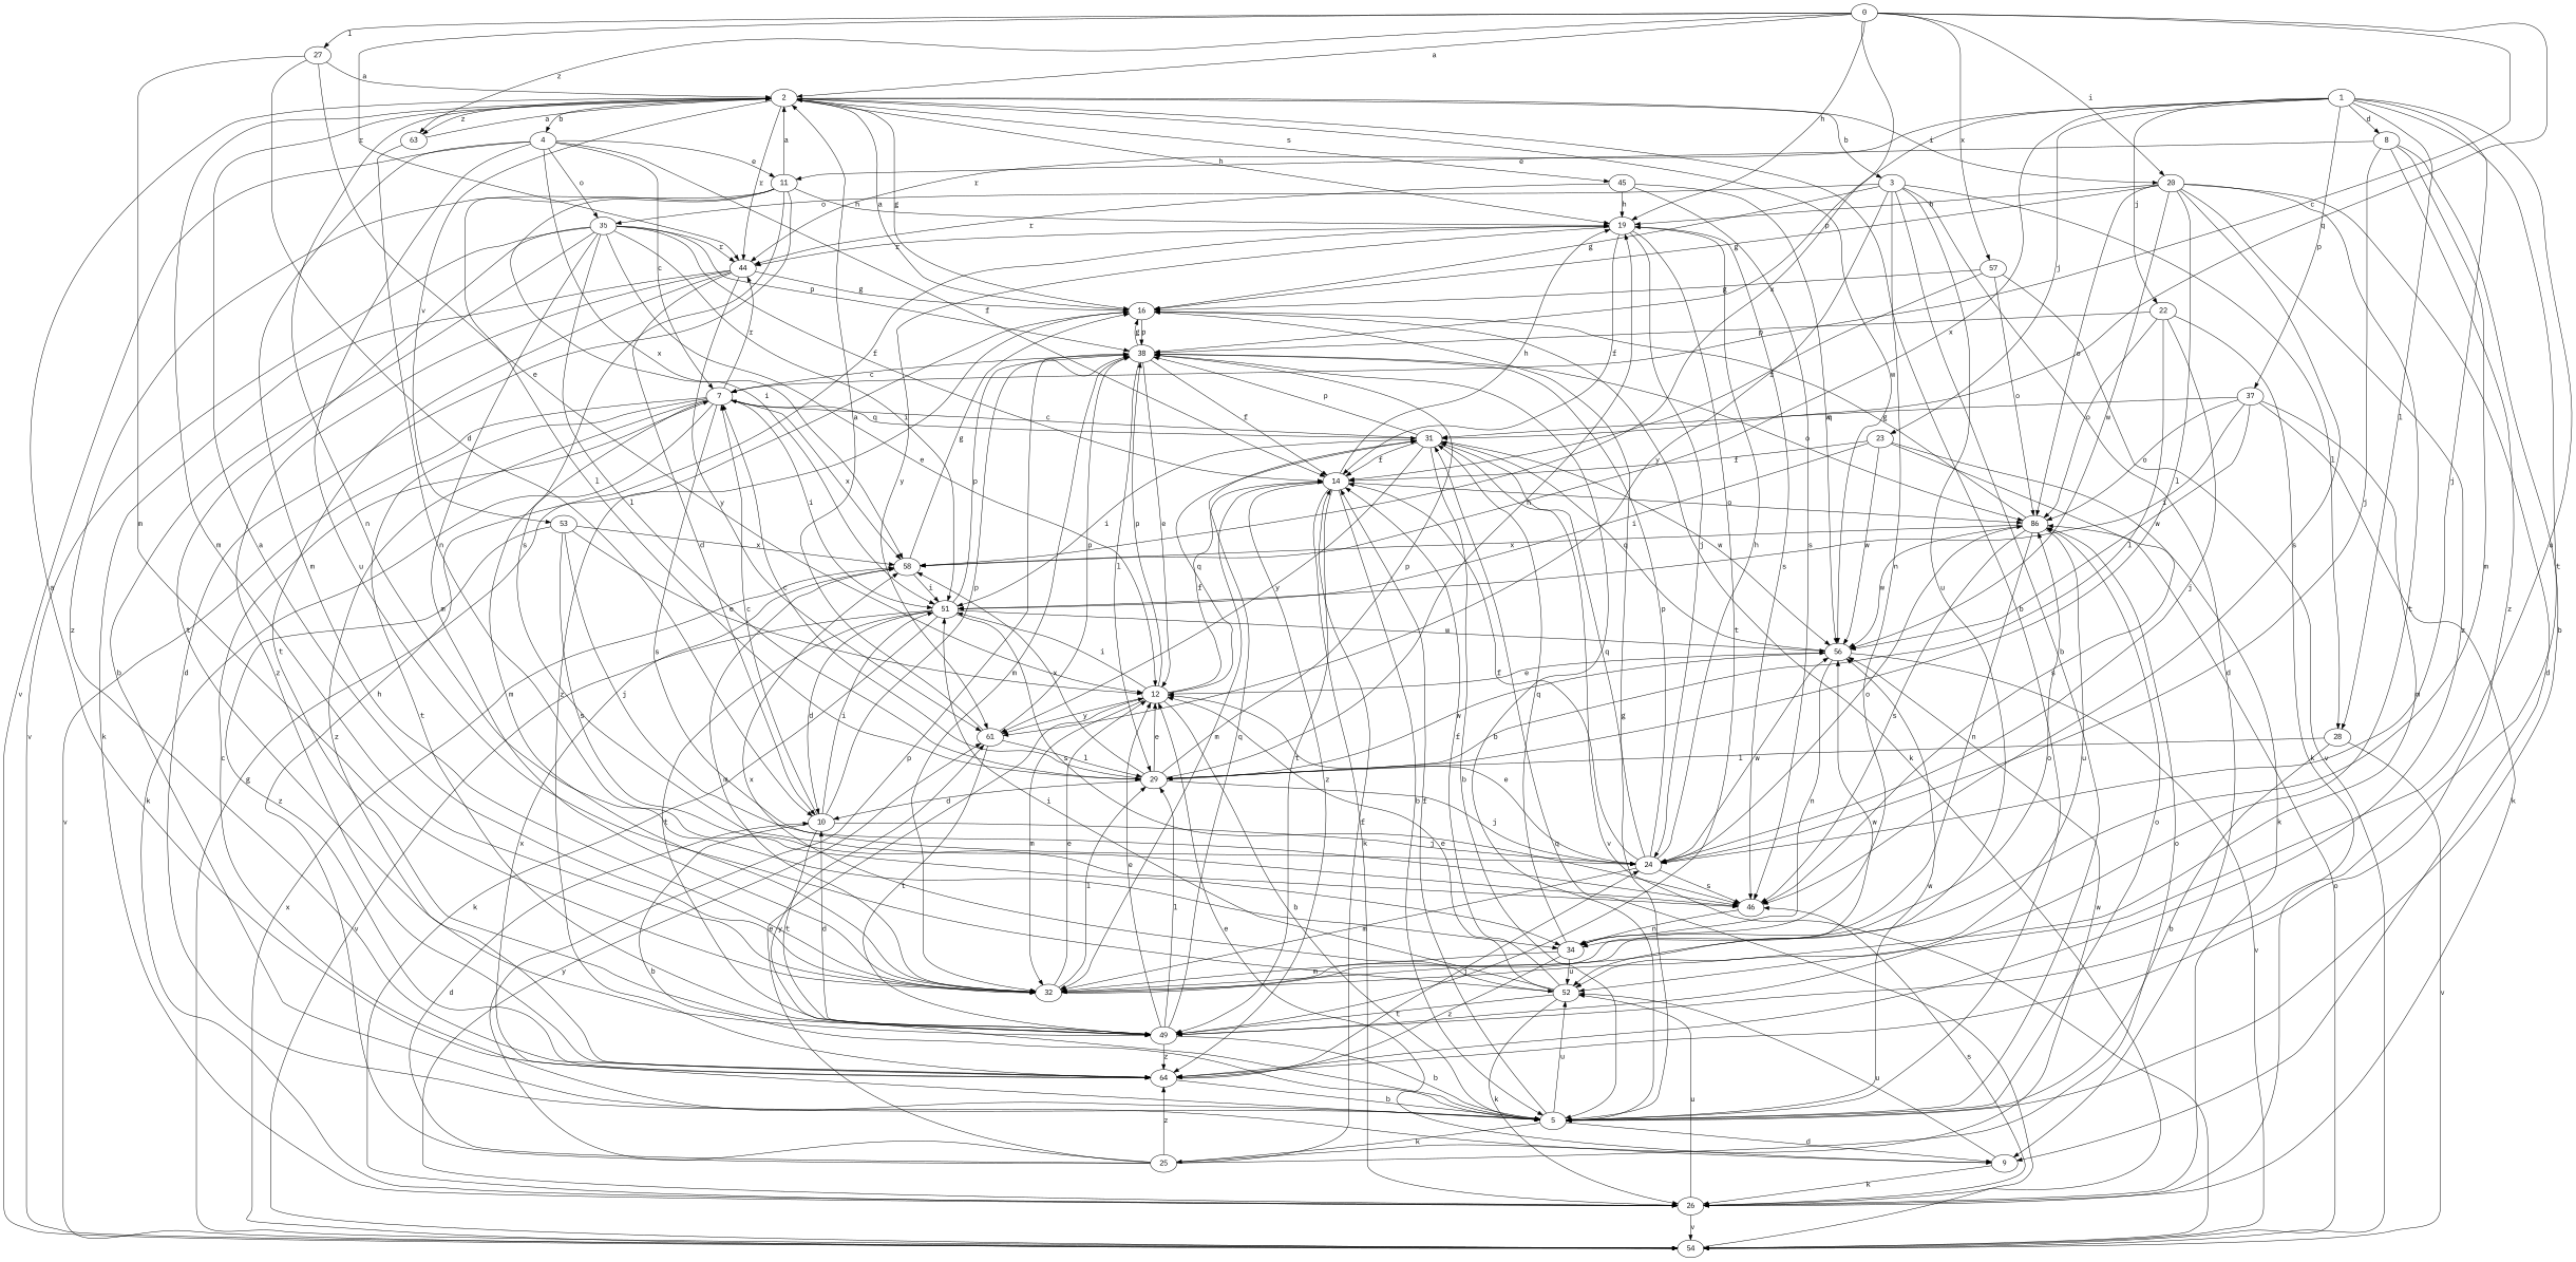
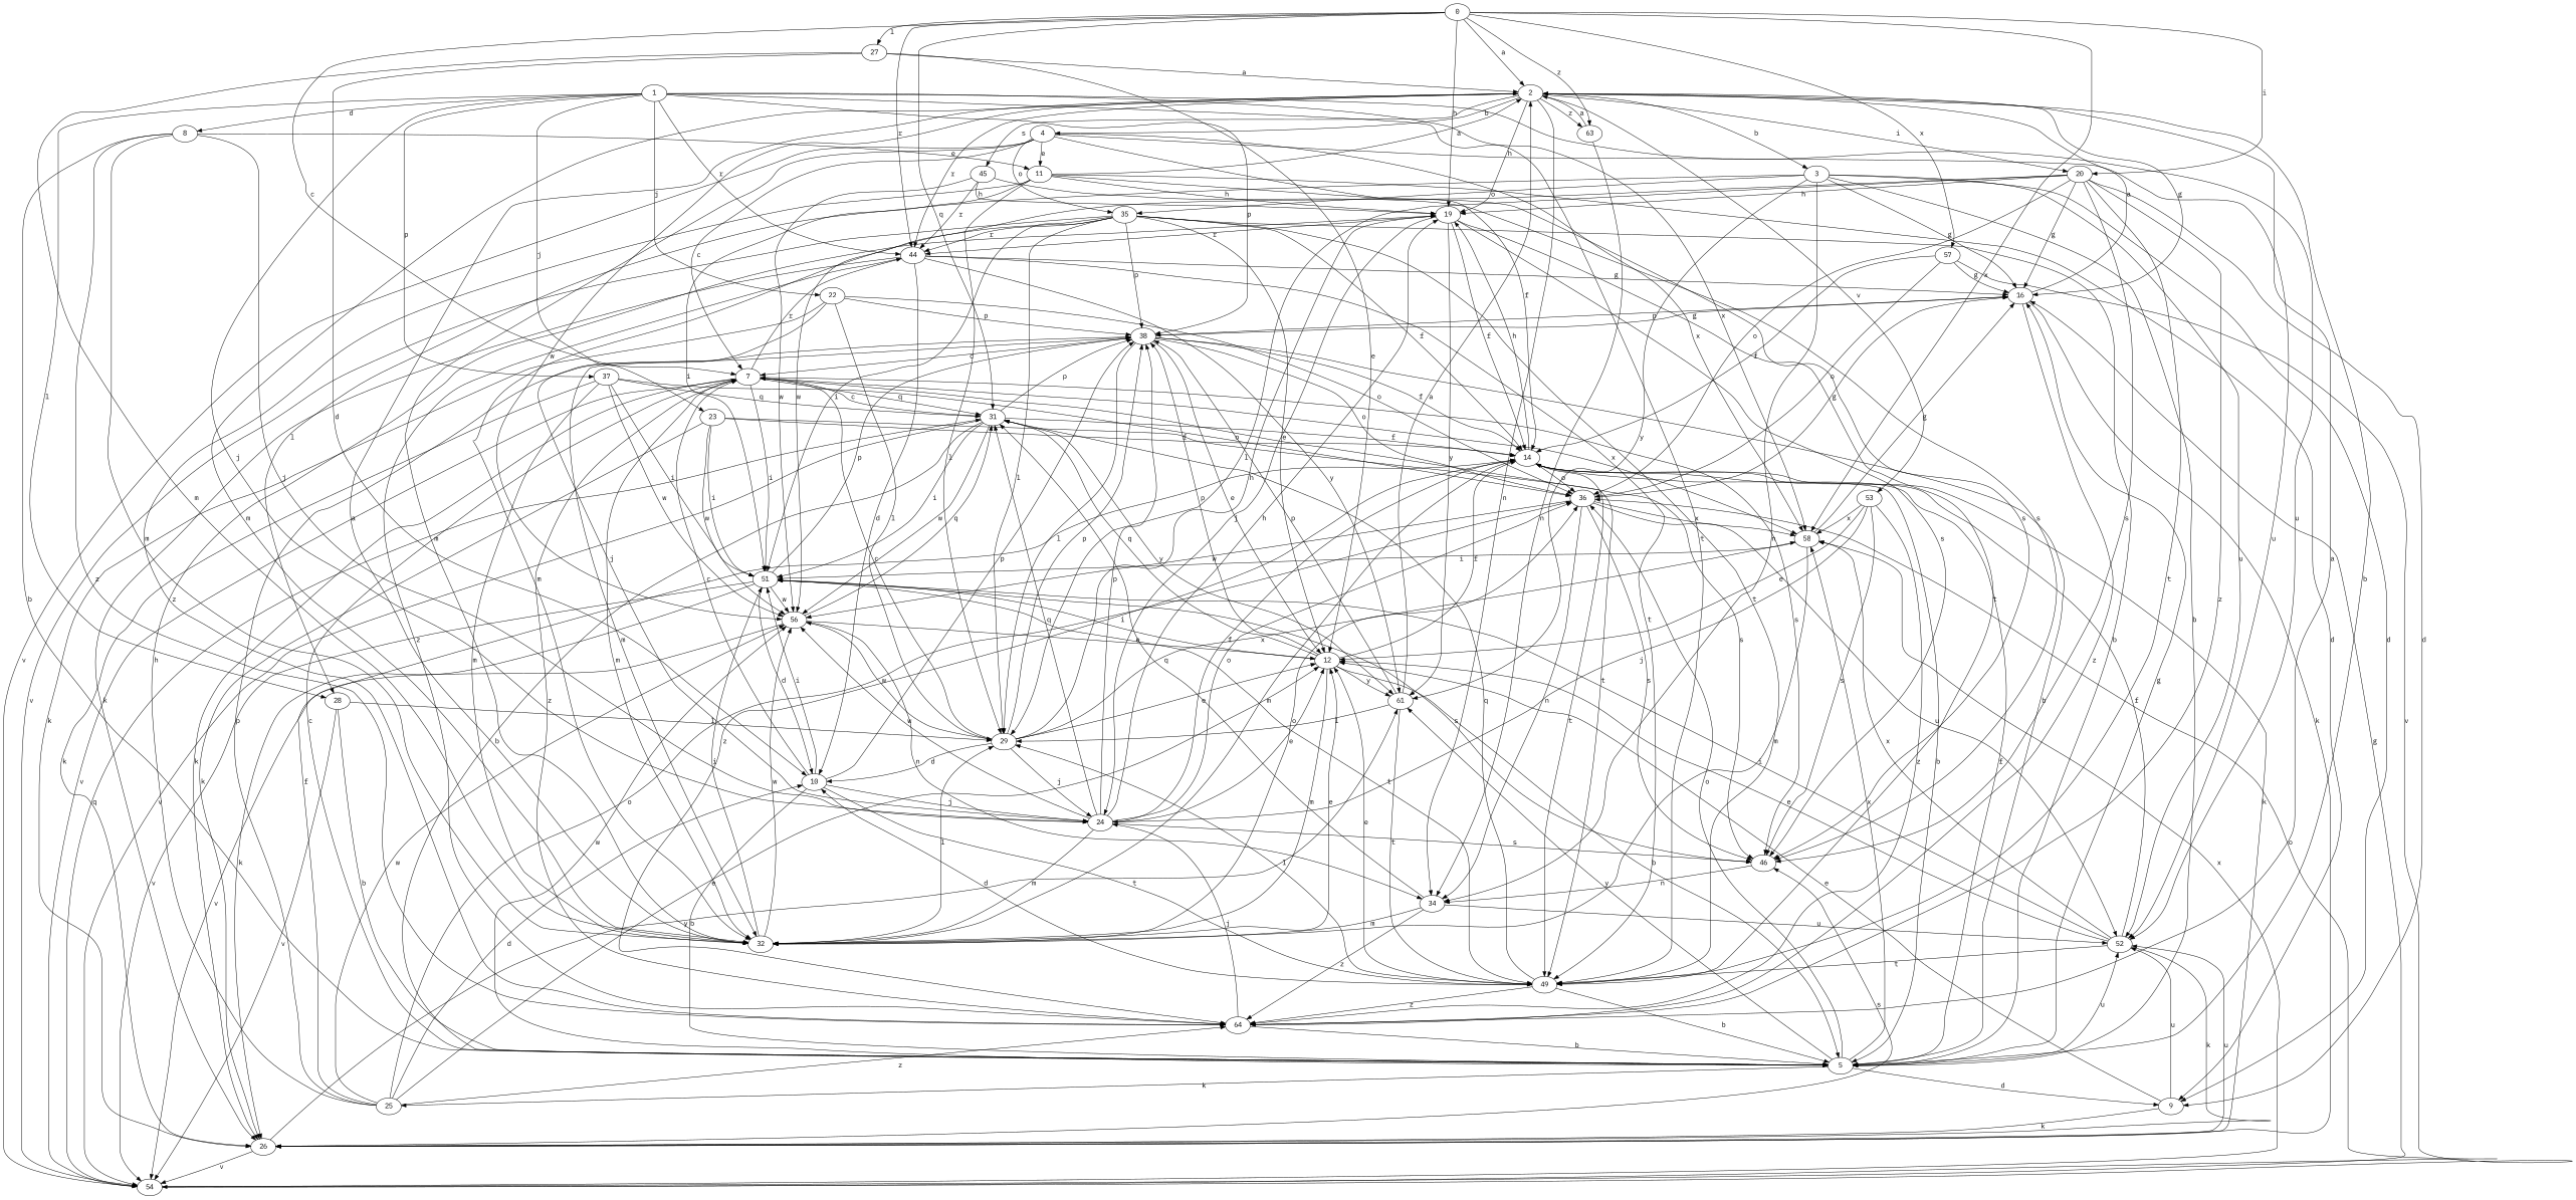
  strict digraph {
    fontname="IBM Plex Mono"
    node [fontname="IBM Plex Mono"]
    edge [fontname="IBM Plex Mono"]
    0
    2
    7
    19
    20
    27
    n7 [label=31]
    44
    57
    58
    63
    3
    4
    5
    16
    32
    34
    45
    53
    56
    49
    54
    n23 [label=51]
    26
    46
    64
    24
    61
    14
    9
-   36 [label=86]
+   36
    29
    12
    10
    38
    1
    8
    22
    23
    28
    37
    52
    11
    35
    25
    0 -> 2 [label=a]
    0 -> 7 [label=c]
    0 -> 19 [label=h]
    0 -> 20 [label=i]
    0 -> 27 [label=l]
    0 -> n7 [label=q]
    0 -> 44 [label=r]
    0 -> 57 [label=x]
    0 -> 58 [label=x]
    0 -> 63 [label=z]
    2 -> 19 [label=h]
    2 -> 20 [label=i]
    2 -> 44 [label=r]
    2 -> 63 [label=z]
    2 -> 3 [label=b]
    2 -> 4 [label=b]
    2 -> 5 [label=b]
    2 -> 16 [label=g]
    2 -> 32 [label=m]
    2 -> 34 [label=n]
    2 -> 45 [label=s]
    2 -> 53 [label=v]
    2 -> 56 [label=w]
    7 -> n7 [label=q]
    7 -> 44 [label=r]
    7 -> 58 [label=x]
    7 -> 32 [label=m]
    7 -> 49 [label=t]
    7 -> 54 [label=v]
    7 -> n23 [label=i]
    7 -> 26 [label=k]
    7 -> 46 [label=s]
    7 -> 64 [label=z]
    19 -> 44 [label=r]
    19 -> 49 [label=t]
    19 -> 46 [label=s]
    19 -> 24 [label=j]
    19 -> 61 [label=y]
    19 -> 14 [label=f]
    20 -> 19 [label=h]
    20 -> 16 [label=g]
    20 -> 56 [label=w]
    20 -> 49 [label=t]
    20 -> 46 [label=s]
    20 -> 64 [label=z]
    20 -> 9 [label=d]
    20 -> 36 [label=o]
    20 -> 29 [label=l]
    27 -> 2 [label=a]
    27 -> 32 [label=m]
    27 -> 12 [label=e]
    27 -> 10 [label=d]
    n7 -> 7 [label=c]
    n7 -> 5 [label=b]
    n7 -> 56 [label=w]
    n7 -> 54 [label=v]
    n7 -> n23 [label=i]
    n7 -> 61 [label=y]
    n7 -> 14 [label=f]
    n7 -> 38 [label=p]
    44 -> 16 [label=g]
    44 -> 49 [label=t]
    44 -> 26 [label=k]
    44 -> 64 [label=z]
    44 -> 61 [label=y]
    44 -> 10 [label=d]
    57 -> 16 [label=g]
    57 -> 54 [label=v]
    57 -> 14 [label=f]
    57 -> 36 [label=o]
    58 -> 16 [label=g]
    58 -> 32 [label=m]
    58 -> n23 [label=i]
    63 -> 2 [label=a]
    63 -> 34 [label=n]
    3 -> 5 [label=b]
    3 -> 16 [label=g]
    3 -> 34 [label=n]
    3 -> 61 [label=y]
    3 -> 9 [label=d]
    3 -> 28 [label=l]
    3 -> 52 [label=u]
    3 -> 35 [label=o]
    4 -> 7 [label=c]
    4 -> 58 [label=x]
    4 -> 32 [label=m]
    4 -> 54 [label=v]
    4 -> 14 [label=f]
    4 -> 52 [label=u]
    4 -> 11 [label=e]
    4 -> 35 [label=o]
    5 -> 7 [label=c]
    5 -> 58 [label=x]
    5 -> 16 [label=g]
    5 -> 56 [label=w]
    5 -> 61 [label=y]
    5 -> 14 [label=f]
    5 -> 9 [label=d]
    5 -> 36 [label=o]
    5 -> 52 [label=u]
    5 -> 25 [label=k]
    16 -> 2 [label=a]
    16 -> 26 [label=k]
    16 -> 64 [label=z]
    16 -> 38 [label=p]
    32 -> 2 [label=a]
    32 -> 56 [label=w]
+   32 -> n23 [label=i]
    32 -> 36 [label=o]
    32 -> 29 [label=l]
    32 -> 12 [label=e]
    34 -> n7 [label=q]
    34 -> 32 [label=m]
    34 -> 64 [label=z]
    34 -> 52 [label=u]
    45 -> 19 [label=h]
    45 -> 44 [label=r]
    45 -> 56 [label=w]
    45 -> 46 [label=s]
    53 -> 58 [label=x]
    53 -> 46 [label=s]
    53 -> 64 [label=z]
    53 -> 24 [label=j]
    53 -> 12 [label=e]
    56 -> n7 [label=q]
    56 -> 34 [label=n]
    56 -> 54 [label=v]
    56 -> 12 [label=e]
    49 -> n7 [label=q]
    49 -> 5 [label=b]
    49 -> 64 [label=z]
    49 -> 29 [label=l]
    49 -> 12 [label=e]
    49 -> 10 [label=d]
    54 -> n7 [label=q]
    54 -> 58 [label=x]
    54 -> 16 [label=g]
    54 -> 36 [label=o]
    n23 -> 56 [label=w]
    n23 -> 49 [label=t]
    n23 -> 54 [label=v]
    n23 -> 26 [label=k]
    n23 -> 46 [label=s]
    n23 -> 10 [label=d]
    n23 -> 38 [label=p]
    26 -> 54 [label=v]
    26 -> 46 [label=s]
    26 -> 61 [label=y]
    26 -> 52 [label=u]
    46 -> 34 [label=n]
    64 -> 2 [label=a]
    64 -> 5 [label=b]
    64 -> 24 [label=j]
    24 -> 19 [label=h]
    24 -> n7 [label=q]
    24 -> 32 [label=m]
    24 -> 56 [label=w]
    24 -> 46 [label=s]
    24 -> 14 [label=f]
    24 -> 36 [label=o]
    24 -> 12 [label=e]
    24 -> 38 [label=p]
    61 -> 2 [label=a]
    61 -> 49 [label=t]
    61 -> 29 [label=l]
    61 -> 38 [label=p]
    14 -> 19 [label=h]
    14 -> 5 [label=b]
    14 -> 32 [label=m]
    14 -> 49 [label=t]
    14 -> 26 [label=k]
    14 -> 64 [label=z]
    14 -> 36 [label=o]
    9 -> 26 [label=k]
    9 -> 12 [label=e]
    9 -> 52 [label=u]
    36 -> 58 [label=x]
    36 -> 16 [label=g]
    36 -> 34 [label=n]
    36 -> 56 [label=w]
    36 -> 46 [label=s]
    36 -> 52 [label=u]
    29 -> 7 [label=c]
    29 -> 19 [label=h]
    29 -> 58 [label=x]
    29 -> 56 [label=w]
    29 -> 24 [label=j]
    29 -> 12 [label=e]
    29 -> 10 [label=d]
    29 -> 38 [label=p]
    12 -> n7 [label=q]
    12 -> 5 [label=b]
    12 -> 32 [label=m]
    12 -> n23 [label=i]
    12 -> 61 [label=y]
    12 -> 14 [label=f]
    12 -> 38 [label=p]
    10 -> 7 [label=c]
    10 -> 5 [label=b]
    10 -> 49 [label=t]
    10 -> n23 [label=i]
    10 -> 24 [label=j]
    10 -> 38 [label=p]
    38 -> 7 [label=c]
    38 -> 5 [label=b]
    38 -> 16 [label=g]
    38 -> 32 [label=m]
    38 -> 14 [label=f]
    38 -> 36 [label=o]
    38 -> 29 [label=l]
    38 -> 12 [label=e]
    1 -> 44 [label=r]
    1 -> 58 [label=x]
    1 -> 49 [label=t]
    1 -> 24 [label=j]
    1 -> 38 [label=p]
    1 -> 8 [label=d]
    1 -> 22 [label=j]
    1 -> 23 [label=j]
    1 -> 28 [label=l]
    1 -> 37 [label=p]
    1 -> 52 [label=u]
    8 -> 5 [label=b]
    8 -> 32 [label=m]
    8 -> 64 [label=z]
    8 -> 24 [label=j]
    8 -> 11 [label=e]
    22 -> 26 [label=k]
    22 -> 24 [label=j]
    22 -> 36 [label=o]
    22 -> 29 [label=l]
    22 -> 38 [label=p]
    23 -> 56 [label=w]
    23 -> n23 [label=i]
    23 -> 26 [label=k]
    23 -> 46 [label=s]
    23 -> 14 [label=f]
    28 -> 5 [label=b]
    28 -> 54 [label=v]
    28 -> 29 [label=l]
    37 -> n7 [label=q]
    37 -> 32 [label=m]
    37 -> 56 [label=w]
    37 -> n23 [label=i]
    37 -> 26 [label=k]
    37 -> 36 [label=o]
    52 -> 58 [label=x]
    52 -> 49 [label=t]
    52 -> n23 [label=i]
    52 -> 26 [label=k]
    52 -> 14 [label=f]
    52 -> 12 [label=e]
    11 -> 2 [label=a]
    11 -> 19 [label=h]
    11 -> n23 [label=i]
    11 -> 46 [label=s]
    11 -> 64 [label=z]
    11 -> 9 [label=d]
    11 -> 29 [label=l]
    35 -> 44 [label=r]
    35 -> 5 [label=b]
    35 -> 32 [label=m]
    35 -> 49 [label=t]
    35 -> 54 [label=v]
    35 -> n23 [label=i]
    35 -> 14 [label=f]
    35 -> 29 [label=l]
    35 -> 12 [label=e]
    35 -> 38 [label=p]
    25 -> 19 [label=h]
    25 -> 56 [label=w]
    25 -> 64 [label=z]
    25 -> 14 [label=f]
    25 -> 36 [label=o]
    25 -> 12 [label=e]
    25 -> 10 [label=d]
    25 -> 38 [label=p]
  }
